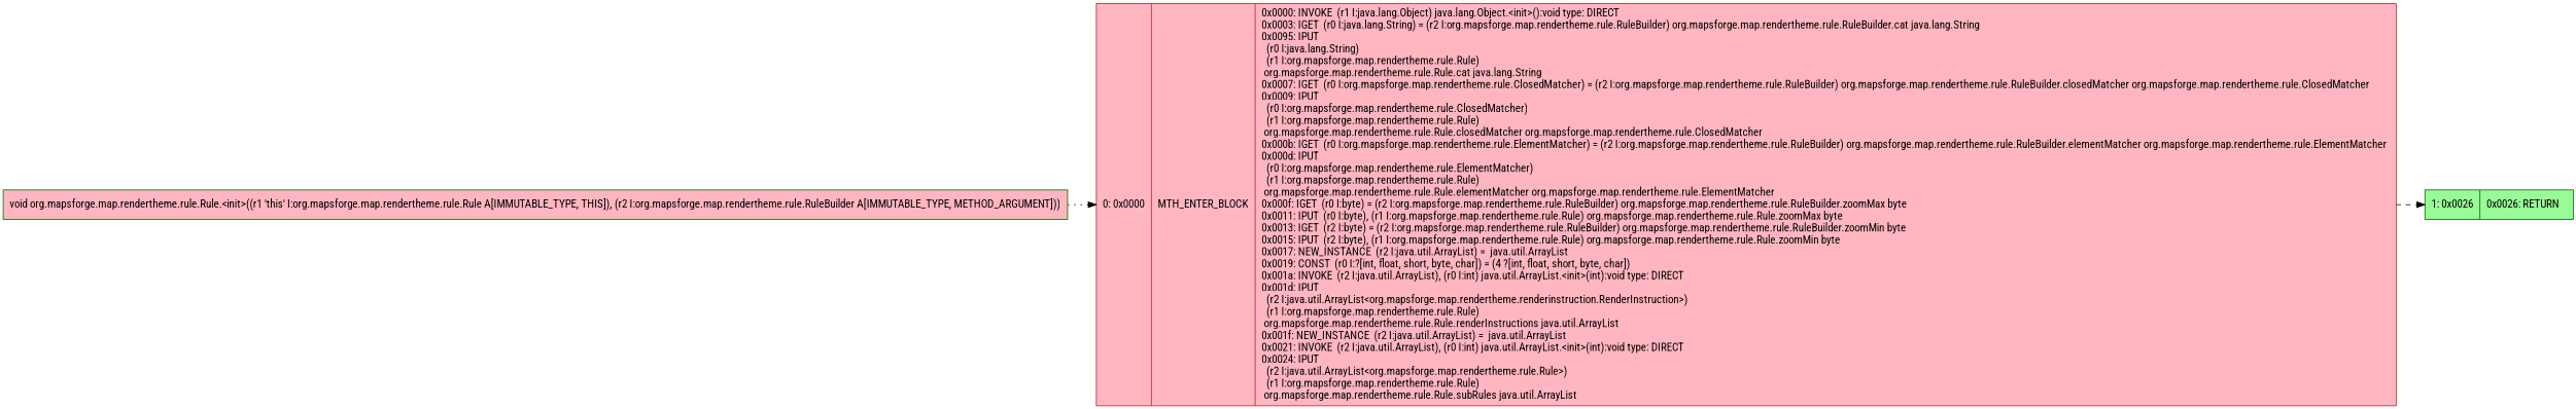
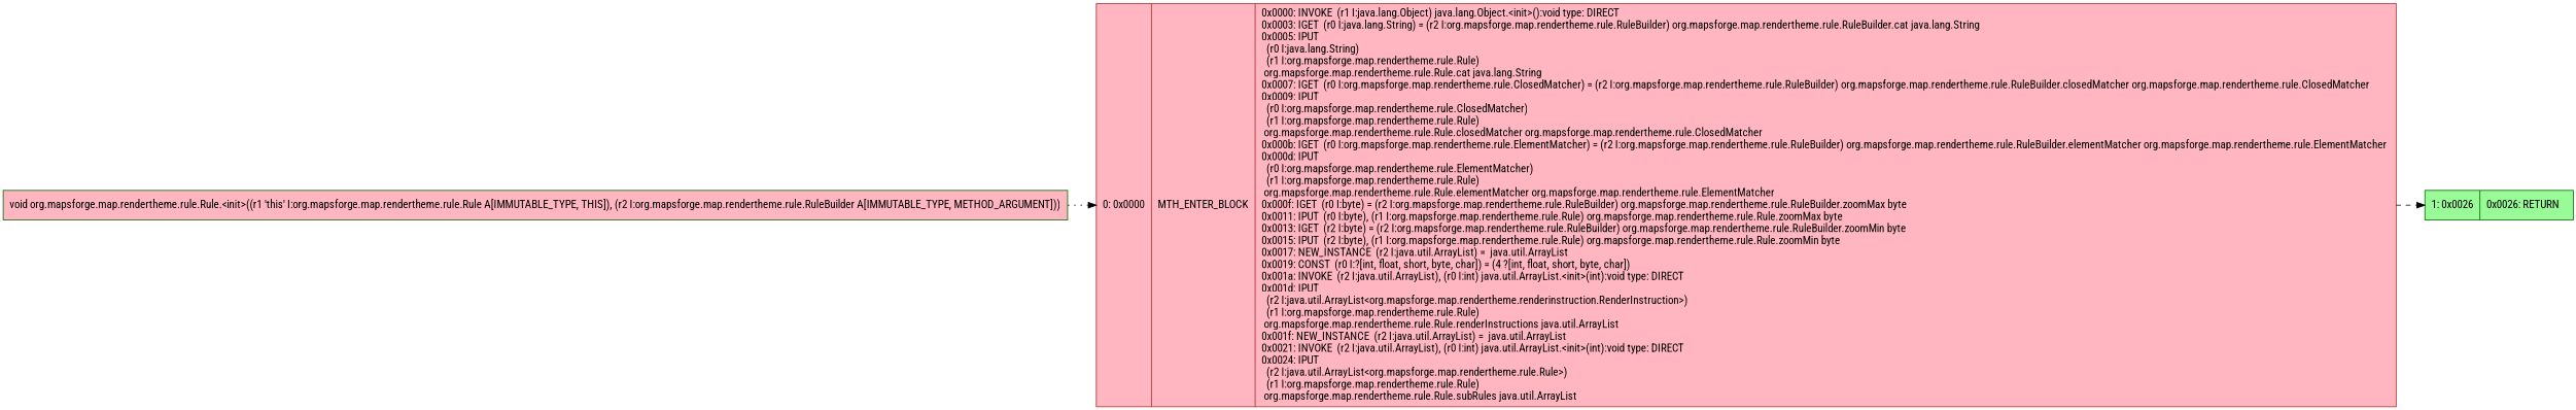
  digraph {
    rankdir=LR
    fontname="Roboto Condensed"
    node [shape=record style=filled fillcolor=lightpink color=darkgreen fontname="Roboto Condensed"]
    edge [fontname="Roboto Condensed"]
-   n1 [label="{0\:\ 0x0000|MTH_ENTER_BLOCK\l|0x0000: INVOKE  (r1 I:java.lang.Object) java.lang.Object.\<init\>():void type: DIRECT \l0x0003: IGET  (r0 I:java.lang.String) = (r2 I:org.mapsforge.map.rendertheme.rule.RuleBuilder) org.mapsforge.map.rendertheme.rule.RuleBuilder.cat java.lang.String \l0x0095: IPUT  \l  (r0 I:java.lang.String)\l  (r1 I:org.mapsforge.map.rendertheme.rule.Rule)\l org.mapsforge.map.rendertheme.rule.Rule.cat java.lang.String \l0x0007: IGET  (r0 I:org.mapsforge.map.rendertheme.rule.ClosedMatcher) = (r2 I:org.mapsforge.map.rendertheme.rule.RuleBuilder) org.mapsforge.map.rendertheme.rule.RuleBuilder.closedMatcher org.mapsforge.map.rendertheme.rule.ClosedMatcher \l0x0009: IPUT  \l  (r0 I:org.mapsforge.map.rendertheme.rule.ClosedMatcher)\l  (r1 I:org.mapsforge.map.rendertheme.rule.Rule)\l org.mapsforge.map.rendertheme.rule.Rule.closedMatcher org.mapsforge.map.rendertheme.rule.ClosedMatcher \l0x000b: IGET  (r0 I:org.mapsforge.map.rendertheme.rule.ElementMatcher) = (r2 I:org.mapsforge.map.rendertheme.rule.RuleBuilder) org.mapsforge.map.rendertheme.rule.RuleBuilder.elementMatcher org.mapsforge.map.rendertheme.rule.ElementMatcher \l0x000d: IPUT  \l  (r0 I:org.mapsforge.map.rendertheme.rule.ElementMatcher)\l  (r1 I:org.mapsforge.map.rendertheme.rule.Rule)\l org.mapsforge.map.rendertheme.rule.Rule.elementMatcher org.mapsforge.map.rendertheme.rule.ElementMatcher \l0x000f: IGET  (r0 I:byte) = (r2 I:org.mapsforge.map.rendertheme.rule.RuleBuilder) org.mapsforge.map.rendertheme.rule.RuleBuilder.zoomMax byte \l0x0011: IPUT  (r0 I:byte), (r1 I:org.mapsforge.map.rendertheme.rule.Rule) org.mapsforge.map.rendertheme.rule.Rule.zoomMax byte \l0x0013: IGET  (r2 I:byte) = (r2 I:org.mapsforge.map.rendertheme.rule.RuleBuilder) org.mapsforge.map.rendertheme.rule.RuleBuilder.zoomMin byte \l0x0015: IPUT  (r2 I:byte), (r1 I:org.mapsforge.map.rendertheme.rule.Rule) org.mapsforge.map.rendertheme.rule.Rule.zoomMin byte \l0x0017: NEW_INSTANCE  (r2 I:java.util.ArrayList) =  java.util.ArrayList \l0x0019: CONST  (r0 I:?[int, float, short, byte, char]) = (4 ?[int, float, short, byte, char]) \l0x001a: INVOKE  (r2 I:java.util.ArrayList), (r0 I:int) java.util.ArrayList.\<init\>(int):void type: DIRECT \l0x001d: IPUT  \l  (r2 I:java.util.ArrayList\<org.mapsforge.map.rendertheme.renderinstruction.RenderInstruction\>)\l  (r1 I:org.mapsforge.map.rendertheme.rule.Rule)\l org.mapsforge.map.rendertheme.rule.Rule.renderInstructions java.util.ArrayList \l0x001f: NEW_INSTANCE  (r2 I:java.util.ArrayList) =  java.util.ArrayList \l0x0021: INVOKE  (r2 I:java.util.ArrayList), (r0 I:int) java.util.ArrayList.\<init\>(int):void type: DIRECT \l0x0024: IPUT  \l  (r2 I:java.util.ArrayList\<org.mapsforge.map.rendertheme.rule.Rule\>)\l  (r1 I:org.mapsforge.map.rendertheme.rule.Rule)\l org.mapsforge.map.rendertheme.rule.Rule.subRules java.util.ArrayList \l}" color=brown]
+   n1 [label="{0\:\ 0x0000|MTH_ENTER_BLOCK\l|0x0000: INVOKE  (r1 I:java.lang.Object) java.lang.Object.\<init\>():void type: DIRECT \l0x0003: IGET  (r0 I:java.lang.String) = (r2 I:org.mapsforge.map.rendertheme.rule.RuleBuilder) org.mapsforge.map.rendertheme.rule.RuleBuilder.cat java.lang.String \l0x0005: IPUT  \l  (r0 I:java.lang.String)\l  (r1 I:org.mapsforge.map.rendertheme.rule.Rule)\l org.mapsforge.map.rendertheme.rule.Rule.cat java.lang.String \l0x0007: IGET  (r0 I:org.mapsforge.map.rendertheme.rule.ClosedMatcher) = (r2 I:org.mapsforge.map.rendertheme.rule.RuleBuilder) org.mapsforge.map.rendertheme.rule.RuleBuilder.closedMatcher org.mapsforge.map.rendertheme.rule.ClosedMatcher \l0x0009: IPUT  \l  (r0 I:org.mapsforge.map.rendertheme.rule.ClosedMatcher)\l  (r1 I:org.mapsforge.map.rendertheme.rule.Rule)\l org.mapsforge.map.rendertheme.rule.Rule.closedMatcher org.mapsforge.map.rendertheme.rule.ClosedMatcher \l0x000b: IGET  (r0 I:org.mapsforge.map.rendertheme.rule.ElementMatcher) = (r2 I:org.mapsforge.map.rendertheme.rule.RuleBuilder) org.mapsforge.map.rendertheme.rule.RuleBuilder.elementMatcher org.mapsforge.map.rendertheme.rule.ElementMatcher \l0x000d: IPUT  \l  (r0 I:org.mapsforge.map.rendertheme.rule.ElementMatcher)\l  (r1 I:org.mapsforge.map.rendertheme.rule.Rule)\l org.mapsforge.map.rendertheme.rule.Rule.elementMatcher org.mapsforge.map.rendertheme.rule.ElementMatcher \l0x000f: IGET  (r0 I:byte) = (r2 I:org.mapsforge.map.rendertheme.rule.RuleBuilder) org.mapsforge.map.rendertheme.rule.RuleBuilder.zoomMax byte \l0x0011: IPUT  (r0 I:byte), (r1 I:org.mapsforge.map.rendertheme.rule.Rule) org.mapsforge.map.rendertheme.rule.Rule.zoomMax byte \l0x0013: IGET  (r2 I:byte) = (r2 I:org.mapsforge.map.rendertheme.rule.RuleBuilder) org.mapsforge.map.rendertheme.rule.RuleBuilder.zoomMin byte \l0x0015: IPUT  (r2 I:byte), (r1 I:org.mapsforge.map.rendertheme.rule.Rule) org.mapsforge.map.rendertheme.rule.Rule.zoomMin byte \l0x0017: NEW_INSTANCE  (r2 I:java.util.ArrayList) =  java.util.ArrayList \l0x0019: CONST  (r0 I:?[int, float, short, byte, char]) = (4 ?[int, float, short, byte, char]) \l0x001a: INVOKE  (r2 I:java.util.ArrayList), (r0 I:int) java.util.ArrayList.\<init\>(int):void type: DIRECT \l0x001d: IPUT  \l  (r2 I:java.util.ArrayList\<org.mapsforge.map.rendertheme.renderinstruction.RenderInstruction\>)\l  (r1 I:org.mapsforge.map.rendertheme.rule.Rule)\l org.mapsforge.map.rendertheme.rule.Rule.renderInstructions java.util.ArrayList \l0x001f: NEW_INSTANCE  (r2 I:java.util.ArrayList) =  java.util.ArrayList \l0x0021: INVOKE  (r2 I:java.util.ArrayList), (r0 I:int) java.util.ArrayList.\<init\>(int):void type: DIRECT \l0x0024: IPUT  \l  (r2 I:java.util.ArrayList\<org.mapsforge.map.rendertheme.rule.Rule\>)\l  (r1 I:org.mapsforge.map.rendertheme.rule.Rule)\l org.mapsforge.map.rendertheme.rule.Rule.subRules java.util.ArrayList \l}" color=brown]
    n2 [label="{1\:\ 0x0026|0x0026: RETURN   \l}" fillcolor=palegreen]
    n3 [label="{void org.mapsforge.map.rendertheme.rule.Rule.\<init\>((r1 'this' I:org.mapsforge.map.rendertheme.rule.Rule A[IMMUTABLE_TYPE, THIS]), (r2 I:org.mapsforge.map.rendertheme.rule.RuleBuilder A[IMMUTABLE_TYPE, METHOD_ARGUMENT])) }"]
    n1 -> n2 [style=dashed]
    n3 -> n1 [style=dotted]
  }
